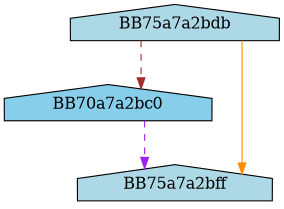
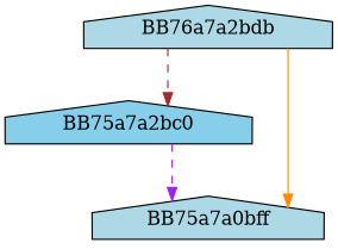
  digraph {
    splines=ortho
    node [fillcolor=lightblue shape=house style=filled]
    edge [style=dashed]
-   BB75a7a2bc0 [fillcolor=skyblue label=BB70a7a2bc0]
-   BB75a7a2bff
-   BB75a7a2bdb
+   BB75a7a2bc0 [fillcolor=skyblue]
+   BB75a7a2bff [label=BB75a7a0bff]
+   BB75a7a2bdb [label=BB76a7a2bdb]
    BB75a7a2bc0 -> BB75a7a2bff [color=purple]
    BB75a7a2bdb -> BB75a7a2bc0 [color=brown]
    BB75a7a2bdb -> BB75a7a2bff [color=darkorange style=solid]
  }
